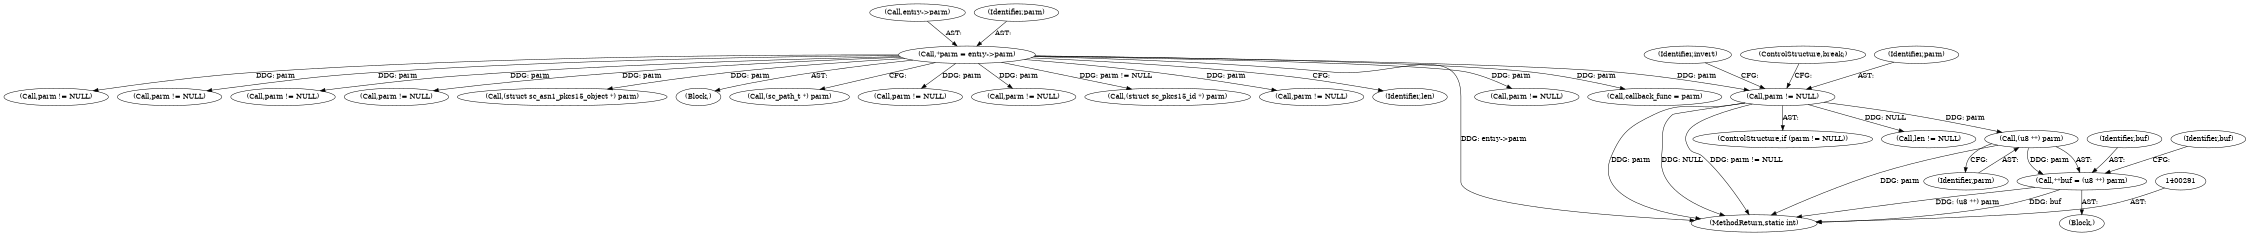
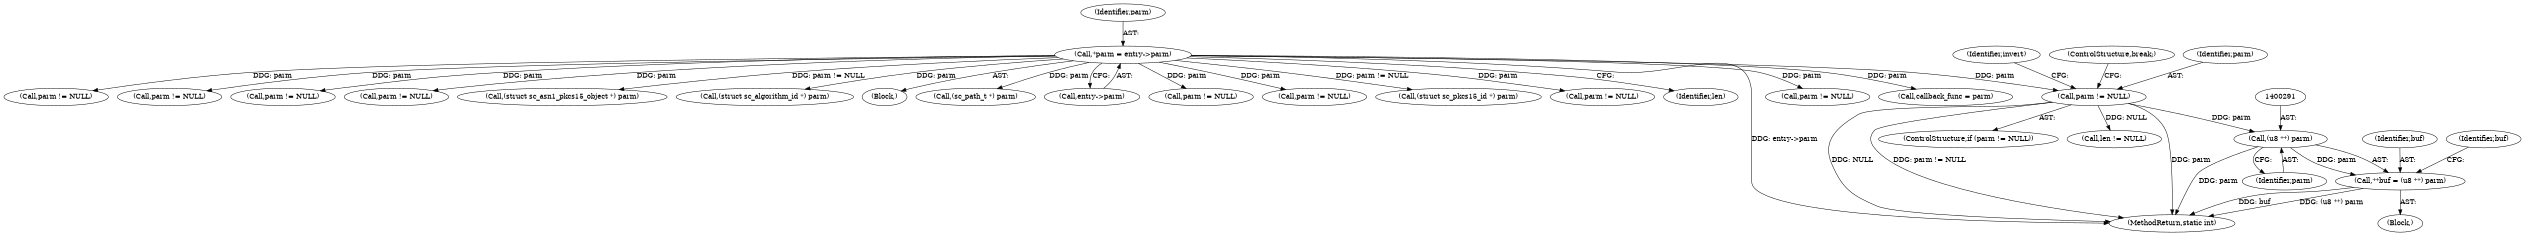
  digraph {
    n1 [label="(Call,(u8 **) parm)"]
    n2 [label="(Call,**buf = (u8 **) parm)"]
    n3 [label="(MethodReturn,static int)"]
    n4 [label="(Identifier,parm)"]
    n5 [label="(Block,)"]
    n6 [label="(Call,parm != NULL)"]
    n7 [label="(ControlStructure,if (parm != NULL))"]
    n8 [label="(Call,len != NULL)"]
    n9 [label="(Call,*parm = entry->parm)"]
    n10 [label="(Call,parm != NULL)"]
    n11 [label="(Call,callback_func = parm)"]
    n12 [label="(Call,parm != NULL)"]
    n13 [label="(Call,parm != NULL)"]
    n14 [label="(Call,parm != NULL)"]
    n15 [label="(Call,parm != NULL)"]
    n16 [label="(Call,(struct sc_asn1_pkcs15_object *) parm)"]
+   n17 [label="(Call,(struct sc_algorithm_id *) parm)"]
    n18 [label="(Block,)"]
    n19 [label="(Call,(sc_path_t *) parm)"]
    n20 [label="(Call,entry->parm)"]
    n21 [label="(Call,parm != NULL)"]
    n22 [label="(Call,parm != NULL)"]
    n23 [label="(Call,(struct sc_pkcs15_id *) parm)"]
    n24 [label="(Call,parm != NULL)"]
    n25 [label="(Identifier,len)"]
    n26 [label="(Identifier,invert)"]
    n27 [label="(Identifier,buf)"]
    n28 [label="(ControlStructure,break;)"]
    n29 [label="(Identifier,buf)"]
    n30 [label="(Identifier,parm)"]
    n31 [label="(Identifier,parm)"]
    n32 [label=1400291]
    n1 -> n2 [label="AST: "]
    n1 -> n2 [label="DDG: parm"]
    n1 -> n3 [label="DDG: parm"]
    n1 -> n4 [label="CFG: "]
    n2 -> n3 [label="DDG: (u8 **) parm"]
    n2 -> n3 [label="DDG: buf"]
    n2 -> n5 [label="AST: "]
    n4 -> n1 [label="AST: "]
    n6 -> n1 [label="DDG: parm"]
    n6 -> n3 [label="DDG: parm"]
    n6 -> n3 [label="DDG: NULL"]
    n6 -> n3 [label="DDG: parm != NULL"]
    n6 -> n7 [label="AST: "]
    n6 -> n8 [label="DDG: NULL"]
    n9 -> n3 [label="DDG: entry->parm"]
    n9 -> n6 [label="DDG: parm"]
    n9 -> n10 [label="DDG: parm"]
    n9 -> n11 [label="DDG: parm"]
    n9 -> n12 [label="DDG: parm"]
    n9 -> n13 [label="DDG: parm"]
    n9 -> n14 [label="DDG: parm"]
    n9 -> n15 [label="DDG: parm"]
-   n9 -> n16 [label="DDG: parm"]
+   n9 -> n16 [label="DDG: parm != NULL"]
+   n9 -> n17 [label="DDG: parm"]
    n9 -> n18 [label="AST: "]
-   n9 -> n19 [label="CFG: "]
+   n9 -> n19 [label="DDG: parm"]
+   n9 -> n20 [label="CFG: "]
    n9 -> n21 [label="DDG: parm"]
    n9 -> n22 [label="DDG: parm"]
    n9 -> n23 [label="DDG: parm != NULL"]
    n9 -> n24 [label="DDG: parm"]
    n9 -> n25 [label="CFG: "]
    n20 -> n9 [label="AST: "]
    n26 -> n6 [label="CFG: "]
    n27 -> n2 [label="AST: "]
    n28 -> n6 [label="CFG: "]
    n29 -> n2 [label="CFG: "]
    n30 -> n6 [label="AST: "]
    n31 -> n9 [label="AST: "]
-   n32 -> n3 [label="AST: "]
+   n32 -> n1 [label="AST: "]
  }
